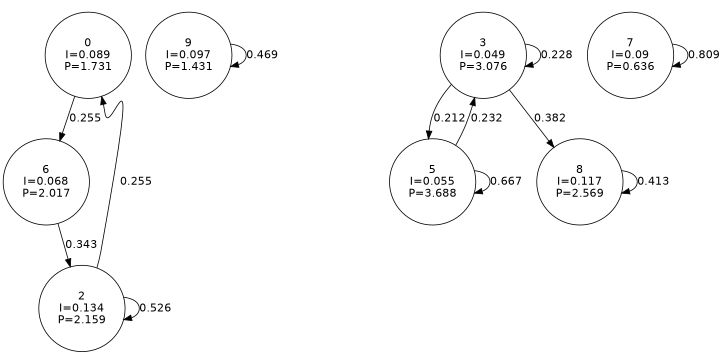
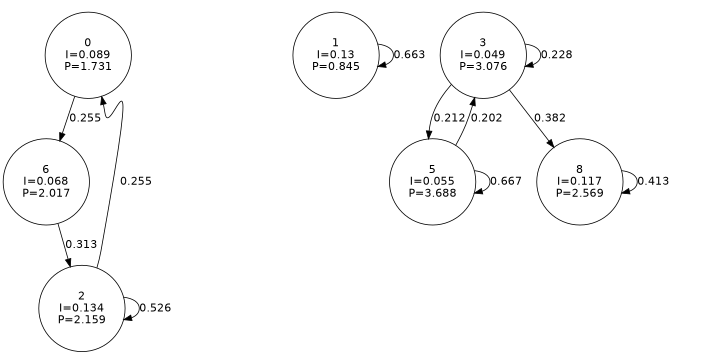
  digraph {
    fontname="DejaVu Sans"
    node [fontname="DejaVu Sans" shape=circle]
    edge [fontname="DejaVu Sans"]
    n1 [label="0\nI=0.089\nP=1.731"]
    n2 [label="6\nI=0.068\nP=2.017"]
    n3 [label="2\nI=0.134\nP=2.159"]
-   n4 [label="9\nI=0.097\nP=1.431"]
+   n5 [label="1\nI=0.13\nP=0.845"]
    n6 [label="3\nI=0.049\nP=3.076"]
    n7 [label="5\nI=0.055\nP=3.688"]
    n8 [label="8\nI=0.117\nP=2.569"]
-   n9 [label="7\nI=0.09\nP=0.636"]
    n1 -> n2 [label=0.255]
-   n2 -> n3 [label=0.343]
+   n2 -> n3 [label=0.313]
    n3 -> n1 [label=0.255]
    n3 -> n3 [label=0.526]
-   n4 -> n4 [label=0.469]
+   n5 -> n5 [label=0.663]
    n6 -> n6 [label=0.228]
    n6 -> n7 [label=0.212]
    n6 -> n8 [label=0.382]
-   n7 -> n6 [label=0.232]
+   n7 -> n6 [label=0.202]
    n7 -> n7 [label=0.667]
    n8 -> n8 [label=0.413]
-   n9 -> n9 [label=0.809]
  }
